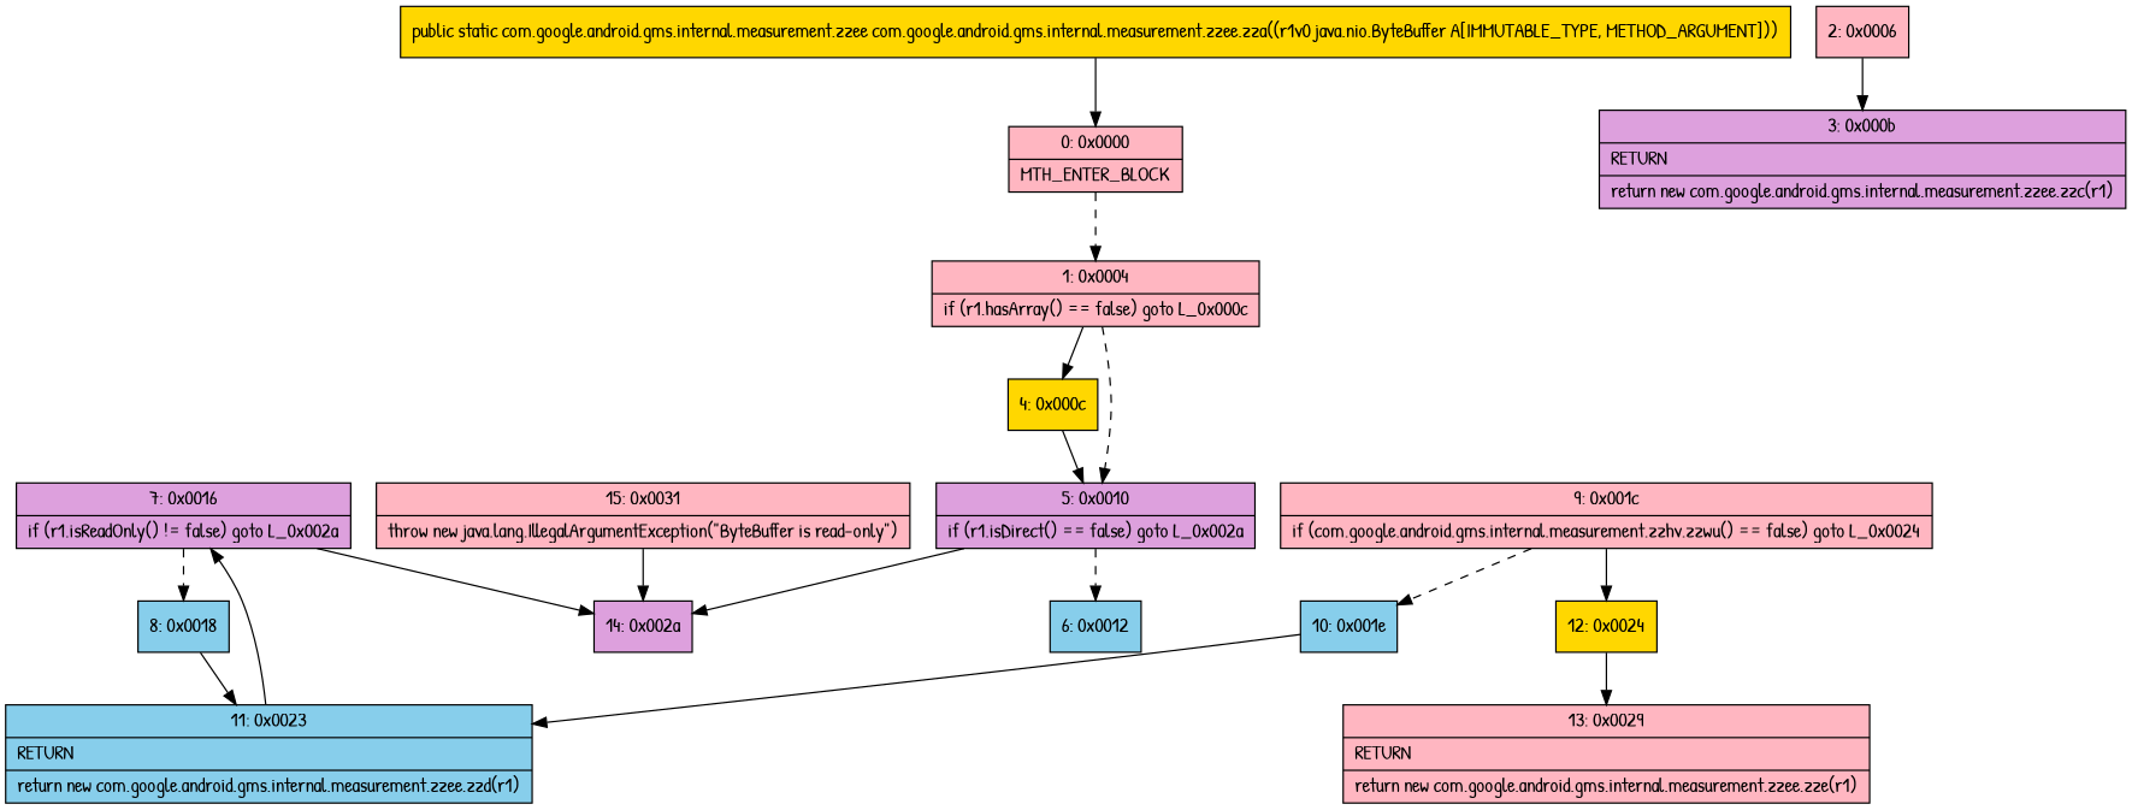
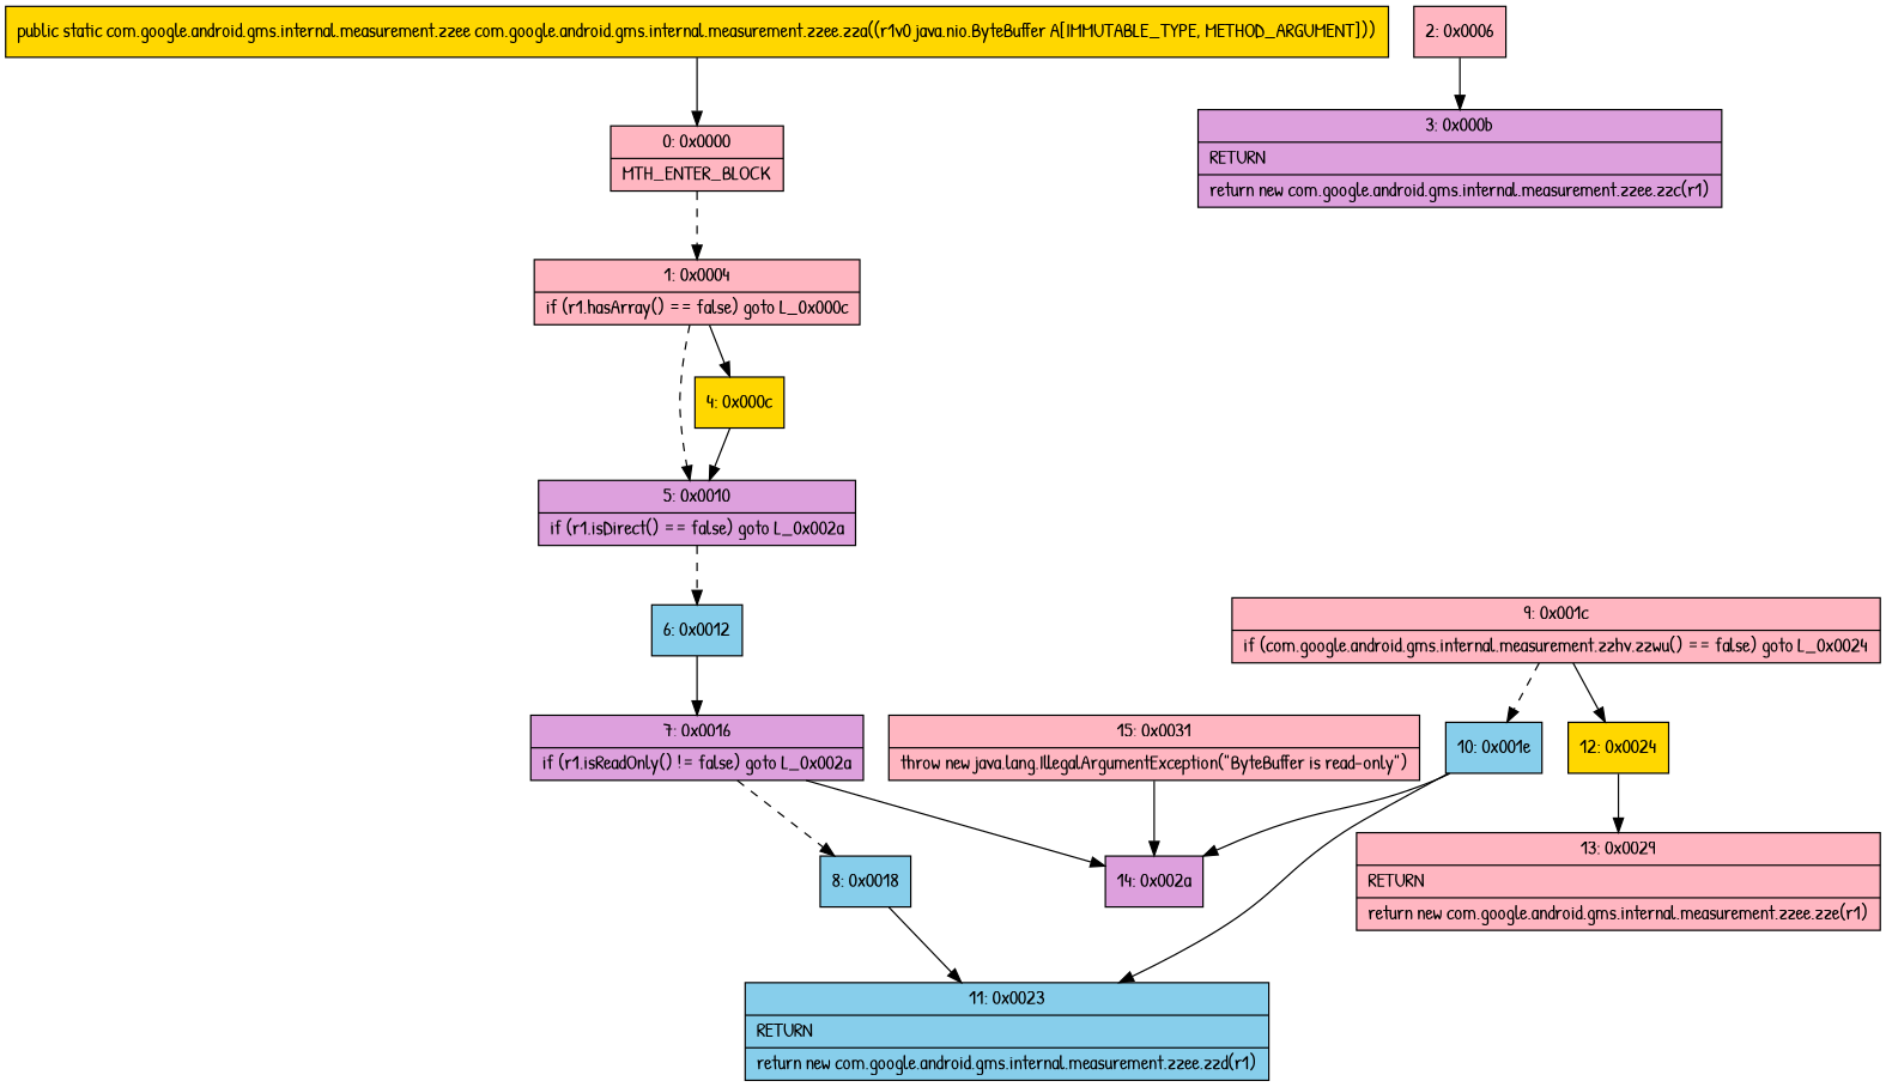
  digraph {
    fontname="Patrick Hand"
    node [fillcolor=lightpink fontname="Patrick Hand" shape=record style=filled]
    edge [fontname="Patrick Hand"]
    n1 [label="{0\:\ 0x0000|MTH_ENTER_BLOCK\l}"]
    n2 [label="{1\:\ 0x0004|if (r1.hasArray() == false) goto L_0x000c\l}"]
    n3 [fillcolor=gold label="{4\:\ 0x000c}"]
    n4 [fillcolor=plum label="{5\:\ 0x0010|if (r1.isDirect() == false) goto L_0x002a\l}"]
    n5 [label="{2\:\ 0x0006}"]
    n6 [fillcolor=plum label="{3\:\ 0x000b|RETURN\l|return new com.google.android.gms.internal.measurement.zzee.zzc(r1)\l}"]
    n7 [fillcolor=skyblue label="{6\:\ 0x0012}"]
    n8 [fillcolor=plum label="{14\:\ 0x002a}"]
    n9 [fillcolor=plum label="{7\:\ 0x0016|if (r1.isReadOnly() != false) goto L_0x002a\l}"]
    n10 [fillcolor=skyblue label="{8\:\ 0x0018}"]
    n11 [fillcolor=skyblue label="{11\:\ 0x0023|RETURN\l|return new com.google.android.gms.internal.measurement.zzee.zzd(r1)\l}"]
    n12 [label="{9\:\ 0x001c|if (com.google.android.gms.internal.measurement.zzhv.zzwu() == false) goto L_0x0024\l}"]
    n13 [fillcolor=skyblue label="{10\:\ 0x001e}"]
    n14 [fillcolor=gold label="{12\:\ 0x0024}"]
    n15 [label="{13\:\ 0x0029|RETURN\l|return new com.google.android.gms.internal.measurement.zzee.zze(r1)\l}"]
    n16 [label="{15\:\ 0x0031|throw new java.lang.IllegalArgumentException(\"ByteBuffer is read\-only\")\l}"]
    n17 [fillcolor=gold label="{public static com.google.android.gms.internal.measurement.zzee com.google.android.gms.internal.measurement.zzee.zza((r1v0 java.nio.ByteBuffer A[IMMUTABLE_TYPE, METHOD_ARGUMENT])) }"]
    n1 -> n2 [style=dashed]
    n2 -> n3
    n2 -> n4 [style=dashed]
    n3 -> n4
    n4 -> n7 [style=dashed]
-   n4 -> n8
+   n13 -> n8
    n5 -> n6
-   n11 -> n9
+   n7 -> n9
    n9 -> n8
    n9 -> n10 [style=dashed]
    n10 -> n11
    n12 -> n13 [style=dashed]
    n12 -> n14
    n13 -> n11
    n14 -> n15
    n16 -> n8
    n17 -> n1
  }
